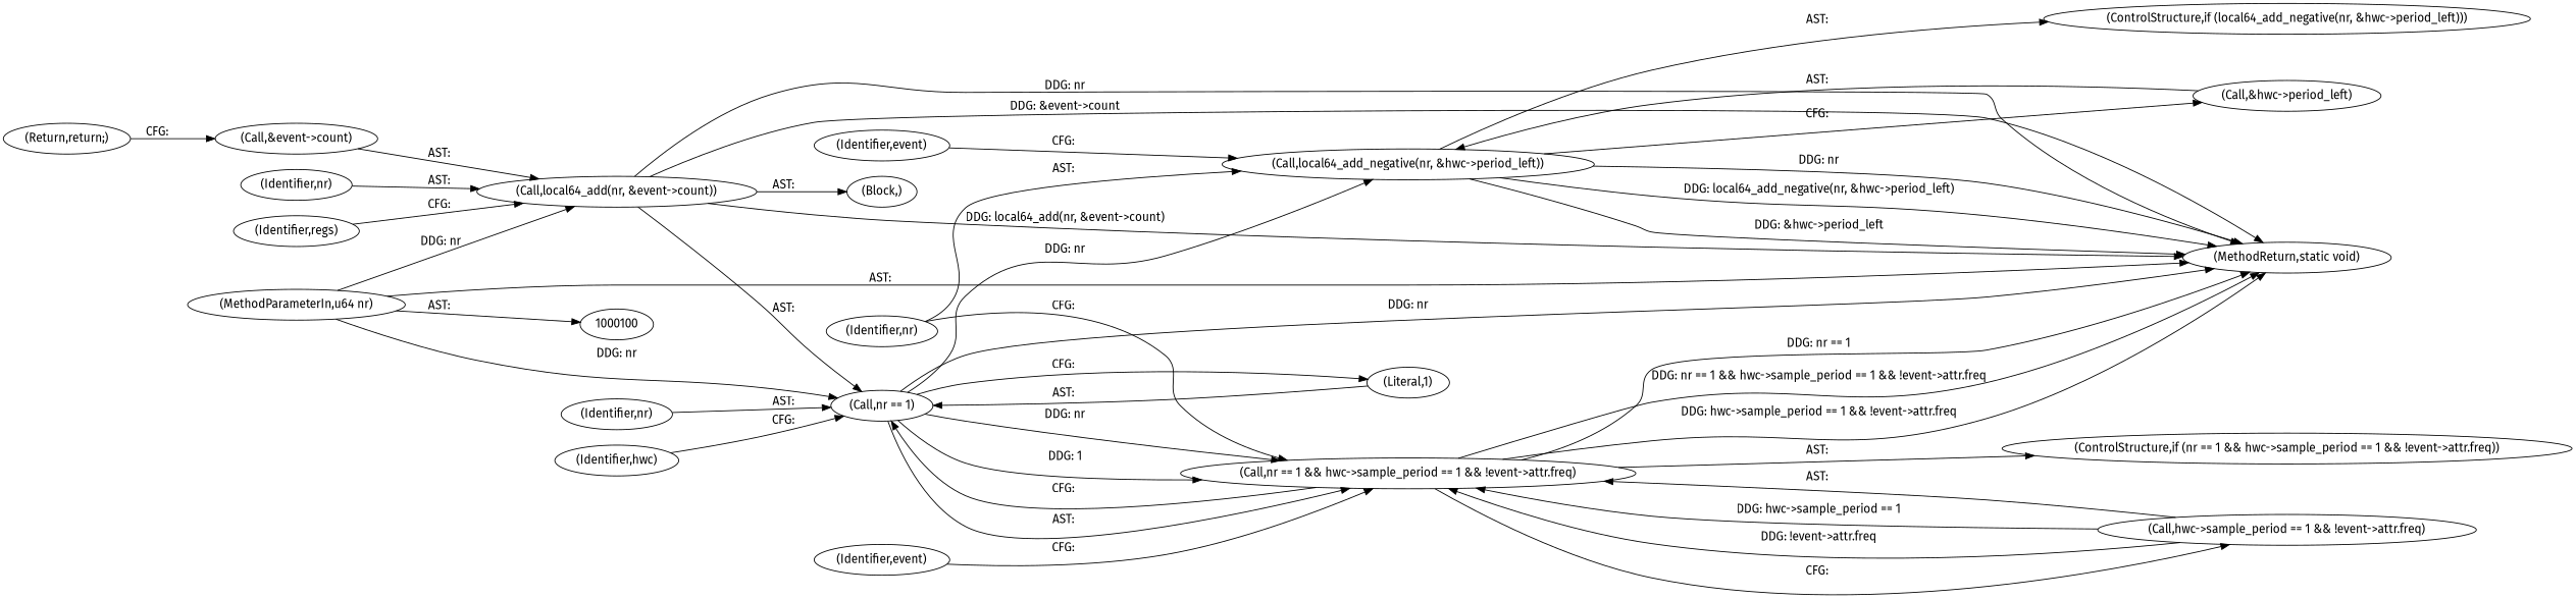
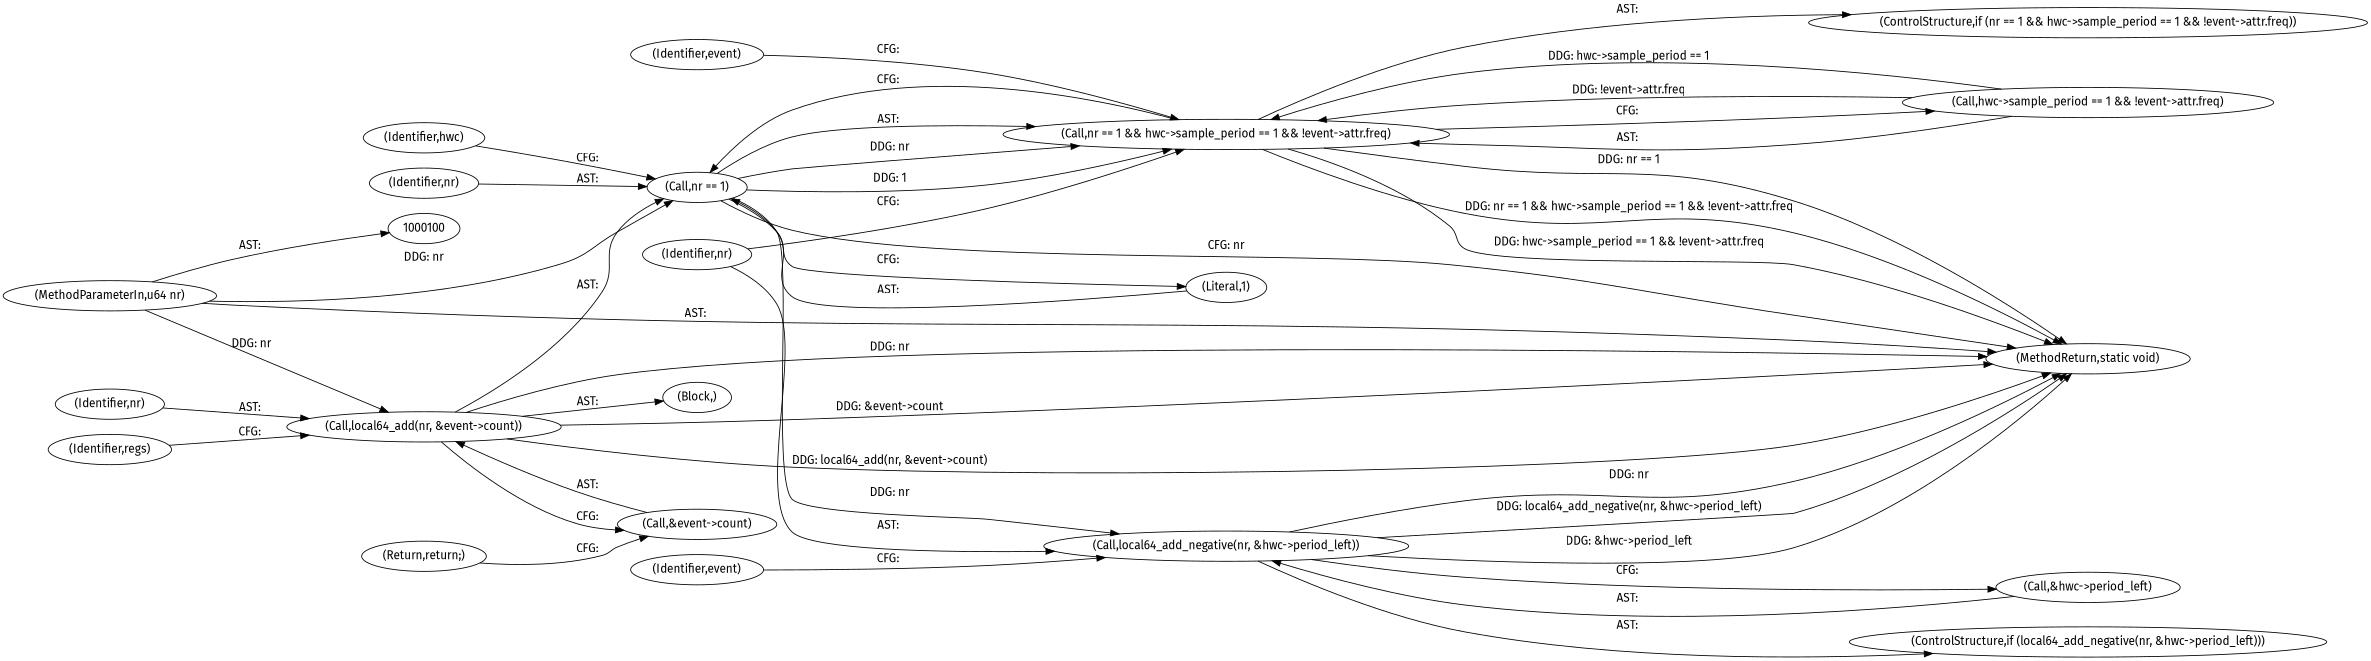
  digraph {
    fontname="Fira Sans"
    rankdir=LR
    node [fontname="Fira Sans"]
    edge [fontname="Fira Sans"]
    n1 [label="(Call,local64_add(nr, &event->count))"]
    n2 [label="(Call,nr == 1)"]
    n3 [label="(Block,)"]
    n4 [label="(Call,&event->count)"]
    n5 [label="(MethodReturn,static void)"]
    n6 [label="(Call,local64_add_negative(nr, &hwc->period_left))"]
    n7 [label="(Call,nr == 1 && hwc->sample_period == 1 && !event->attr.freq)"]
    n8 [label="(Literal,1)"]
    n9 [label="(MethodParameterIn,u64 nr)"]
    1000100
    n11 [label="(ControlStructure,if (local64_add_negative(nr, &hwc->period_left)))"]
    n12 [label="(Call,&hwc->period_left)"]
    n13 [label="(ControlStructure,if (nr == 1 && hwc->sample_period == 1 && !event->attr.freq))"]
    n14 [label="(Call,hwc->sample_period == 1 && !event->attr.freq)"]
    n15 [label="(Identifier,event)"]
    n16 [label="(Identifier,nr)"]
    n17 [label="(Identifier,nr)"]
    n18 [label="(Return,return;)"]
    n19 [label="(Identifier,regs)"]
    n20 [label="(Identifier,nr)"]
    n21 [label="(Identifier,hwc)"]
    n22 [label="(Identifier,event)"]
    n1 -> n2 [label="AST: "]
    n1 -> n3 [label="AST: "]
+   n1 -> n4 [label="CFG: "]
    n1 -> n5 [label="DDG: local64_add(nr, &event->count)"]
    n1 -> n5 [label="DDG: nr"]
    n1 -> n5 [label="DDG: &event->count"]
-   n2 -> n5 [label="DDG: nr"]
+   n2 -> n5 [label="CFG: nr"]
    n2 -> n6 [label="DDG: nr"]
    n2 -> n7 [label="AST: "]
    n2 -> n7 [label="DDG: nr"]
    n2 -> n7 [label="DDG: 1"]
    n2 -> n8 [label="CFG: "]
    n4 -> n1 [label="AST: "]
    n6 -> n5 [label="DDG: local64_add_negative(nr, &hwc->period_left)"]
    n6 -> n5 [label="DDG: &hwc->period_left"]
    n6 -> n5 [label="DDG: nr"]
    n6 -> n11 [label="AST: "]
    n6 -> n12 [label="CFG: "]
    n7 -> n2 [label="CFG: "]
    n7 -> n5 [label="DDG: nr == 1 && hwc->sample_period == 1 && !event->attr.freq"]
    n7 -> n5 [label="DDG: hwc->sample_period == 1 && !event->attr.freq"]
    n7 -> n5 [label="DDG: nr == 1"]
    n7 -> n13 [label="AST: "]
    n7 -> n14 [label="CFG: "]
    n8 -> n2 [label="AST: "]
    n9 -> n1 [label="DDG: nr"]
    n9 -> n2 [label="DDG: nr"]
    n9 -> n5 [label="AST: "]
    n9 -> 1000100 [label="AST: "]
    n12 -> n6 [label="AST: "]
    n14 -> n7 [label="AST: "]
    n14 -> n7 [label="DDG: hwc->sample_period == 1"]
    n14 -> n7 [label="DDG: !event->attr.freq"]
    n15 -> n6 [label="CFG: "]
    n16 -> n1 [label="AST: "]
    n17 -> n6 [label="AST: "]
    n17 -> n7 [label="CFG: "]
    n18 -> n4 [label="CFG: "]
    n19 -> n1 [label="CFG: "]
    n20 -> n2 [label="AST: "]
    n21 -> n2 [label="CFG: "]
    n22 -> n7 [label="CFG: "]
  }
